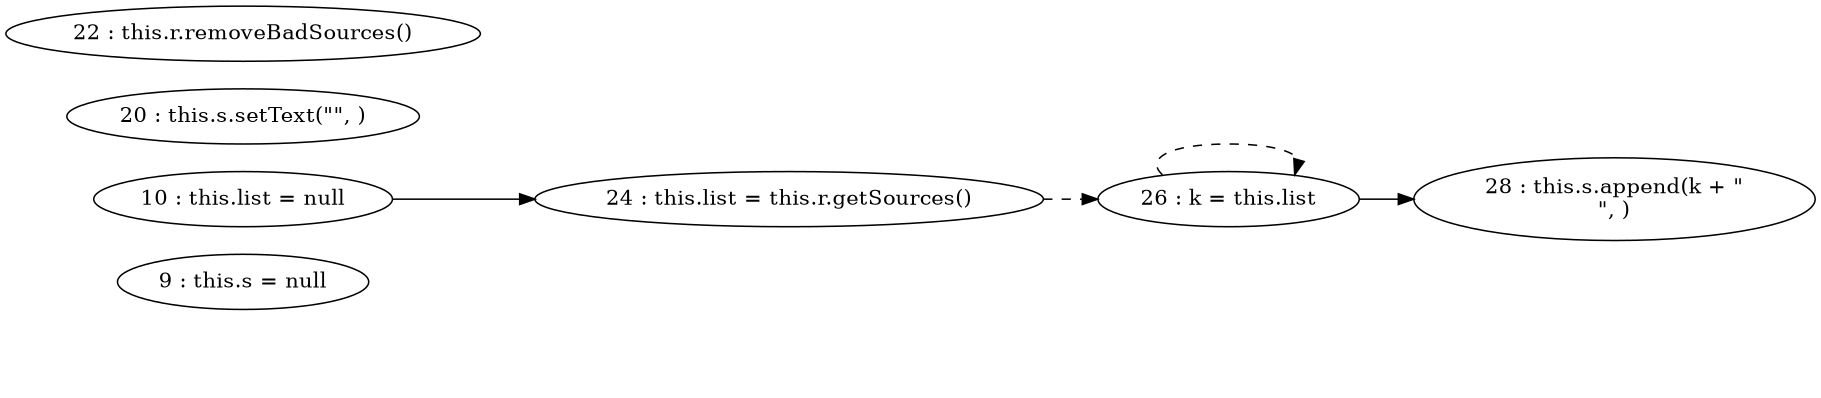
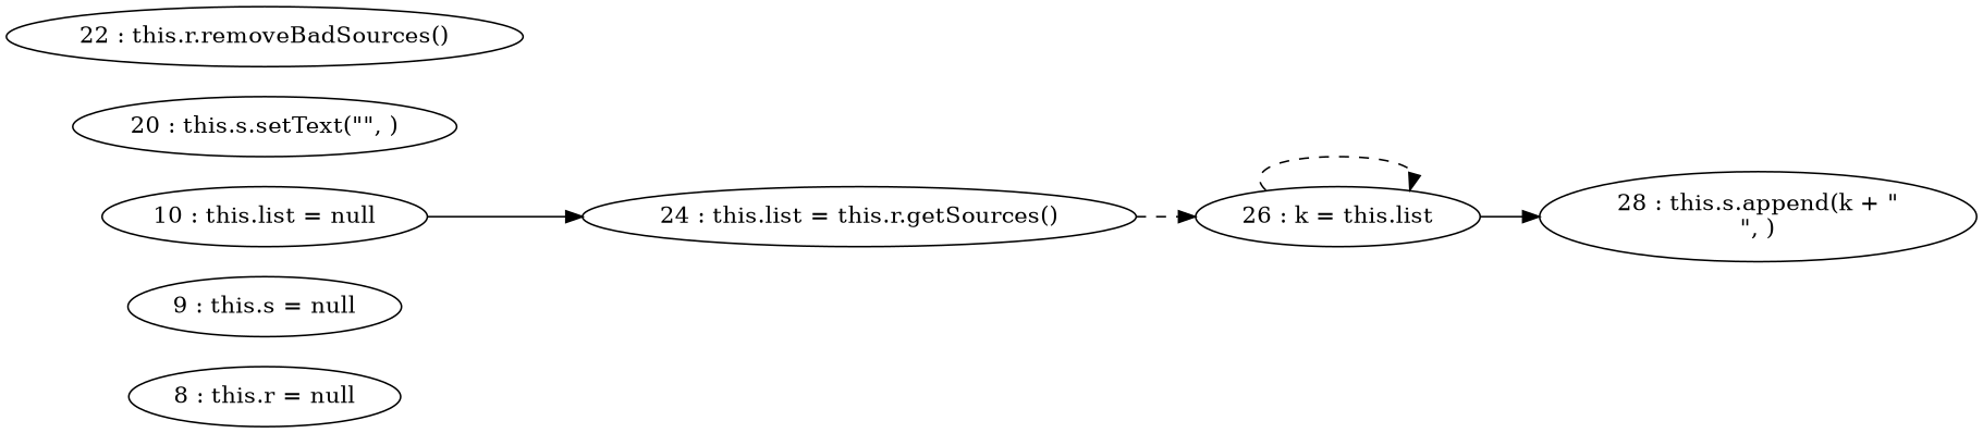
  digraph {
    rankdir=LR
    edge [style=dashed]
+   "8 : this.r = null"
    "9 : this.s = null"
    "10 : this.list = null"
    "24 : this.list = this.r.getSources()"
    "26 : k = this.list"
    "28 : this.s.append(k + \"\n\", )"
    "20 : this.s.setText(\"\", )"
    "22 : this.r.removeBadSources()"
    "10 : this.list = null" -> "24 : this.list = this.r.getSources()" [style=solid]
    "24 : this.list = this.r.getSources()" -> "26 : k = this.list"
    "26 : k = this.list" -> "26 : k = this.list"
    "26 : k = this.list" -> "28 : this.s.append(k + \"\n\", )" [style=""]
  }
